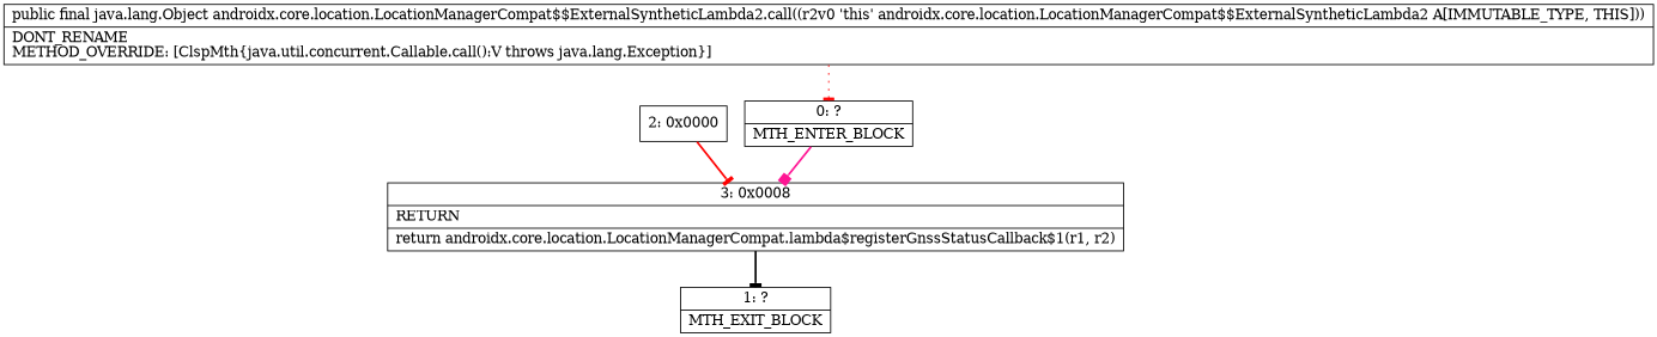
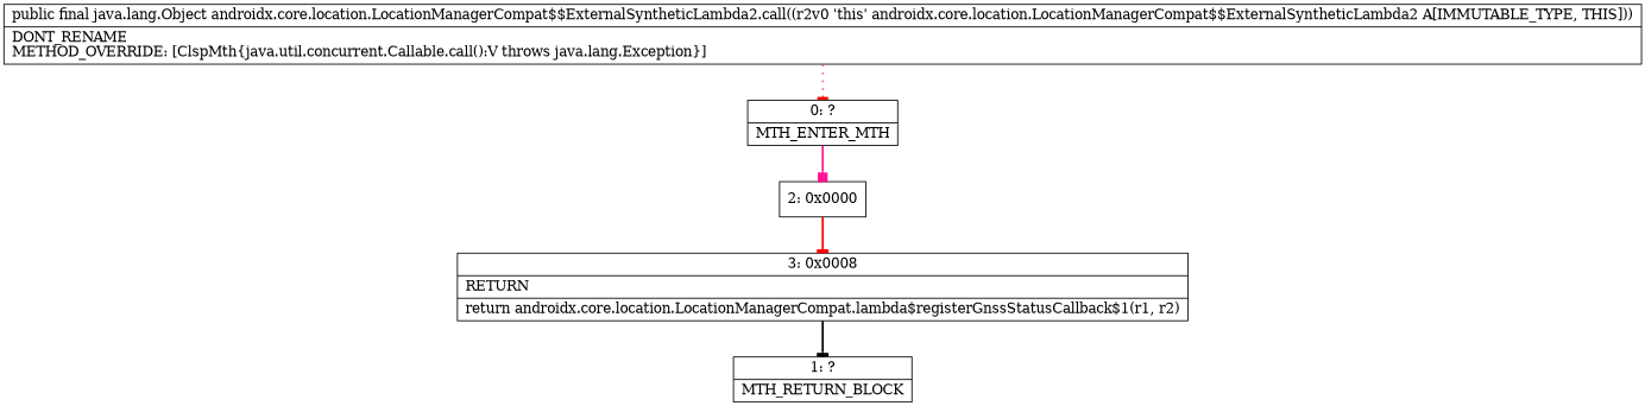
  digraph {
    node [shape=record]
    edge [arrowhead=tee color=red style=bold]
-   n1 [label="{0\:\ ?|MTH_ENTER_BLOCK\l}"]
+   n1 [label="{0\:\ ?|MTH_ENTER_MTH\l}"]
    n2 [label="{2\:\ 0x0000}"]
    n3 [label="{3\:\ 0x0008|RETURN\l|return androidx.core.location.LocationManagerCompat.lambda$registerGnssStatusCallback$1(r1, r2)\l}"]
-   n4 [label="{1\:\ ?|MTH_EXIT_BLOCK\l}"]
+   n4 [label="{1\:\ ?|MTH_RETURN_BLOCK\l}"]
    n5 [label="{public final java.lang.Object androidx.core.location.LocationManagerCompat$$ExternalSyntheticLambda2.call((r2v0 'this' androidx.core.location.LocationManagerCompat$$ExternalSyntheticLambda2 A[IMMUTABLE_TYPE, THIS]))  | DONT_RENAME\lMETHOD_OVERRIDE: [ClspMth\{java.util.concurrent.Callable.call():V throws java.lang.Exception\}]\l}"]
-   n1 -> n3 [arrowhead=box color=deeppink]
+   n1 -> n2 [arrowhead=box color=deeppink]
    n2 -> n3
    n3 -> n4 [color=black]
    n5 -> n1 [style=dotted]
  }
